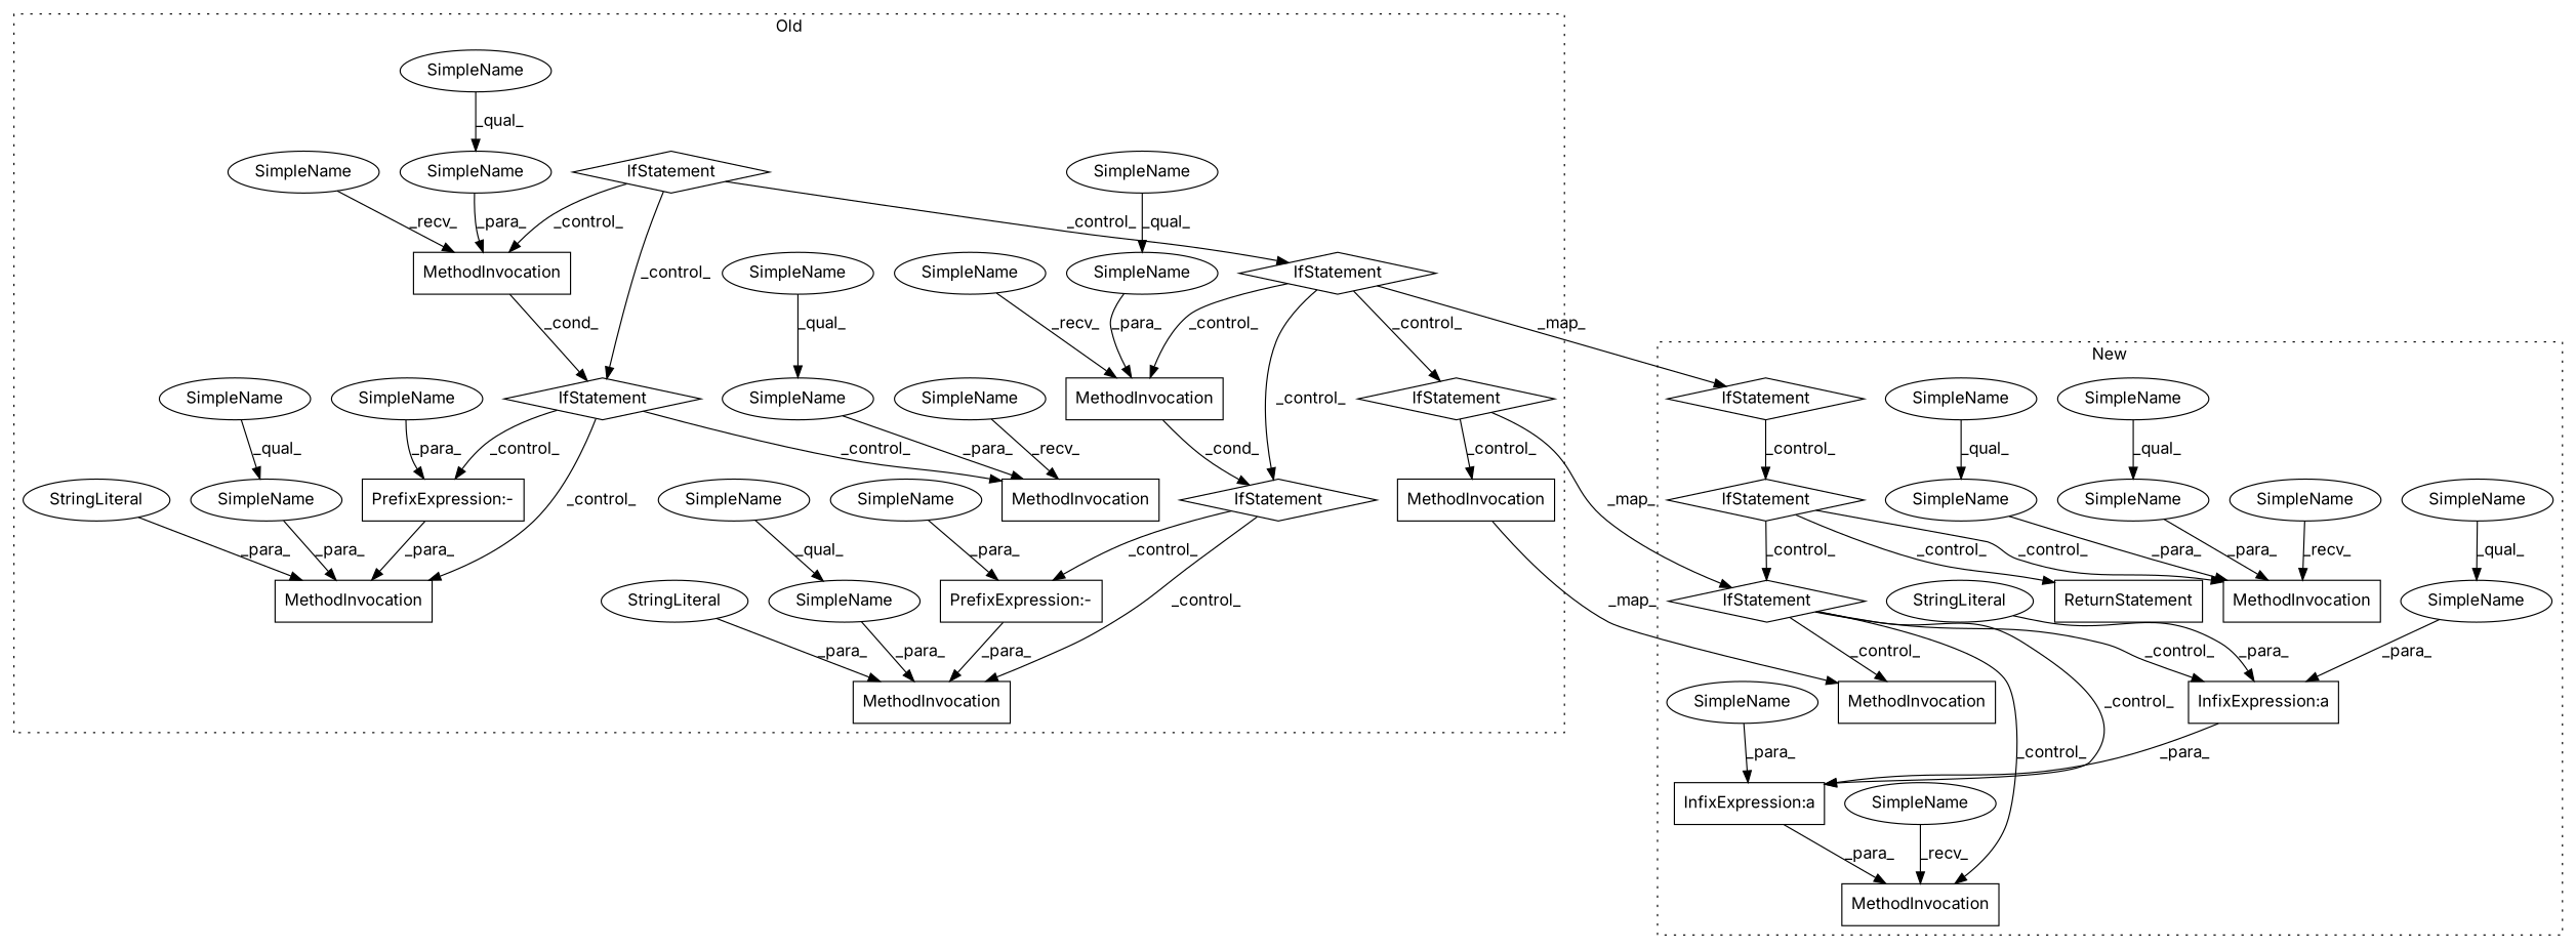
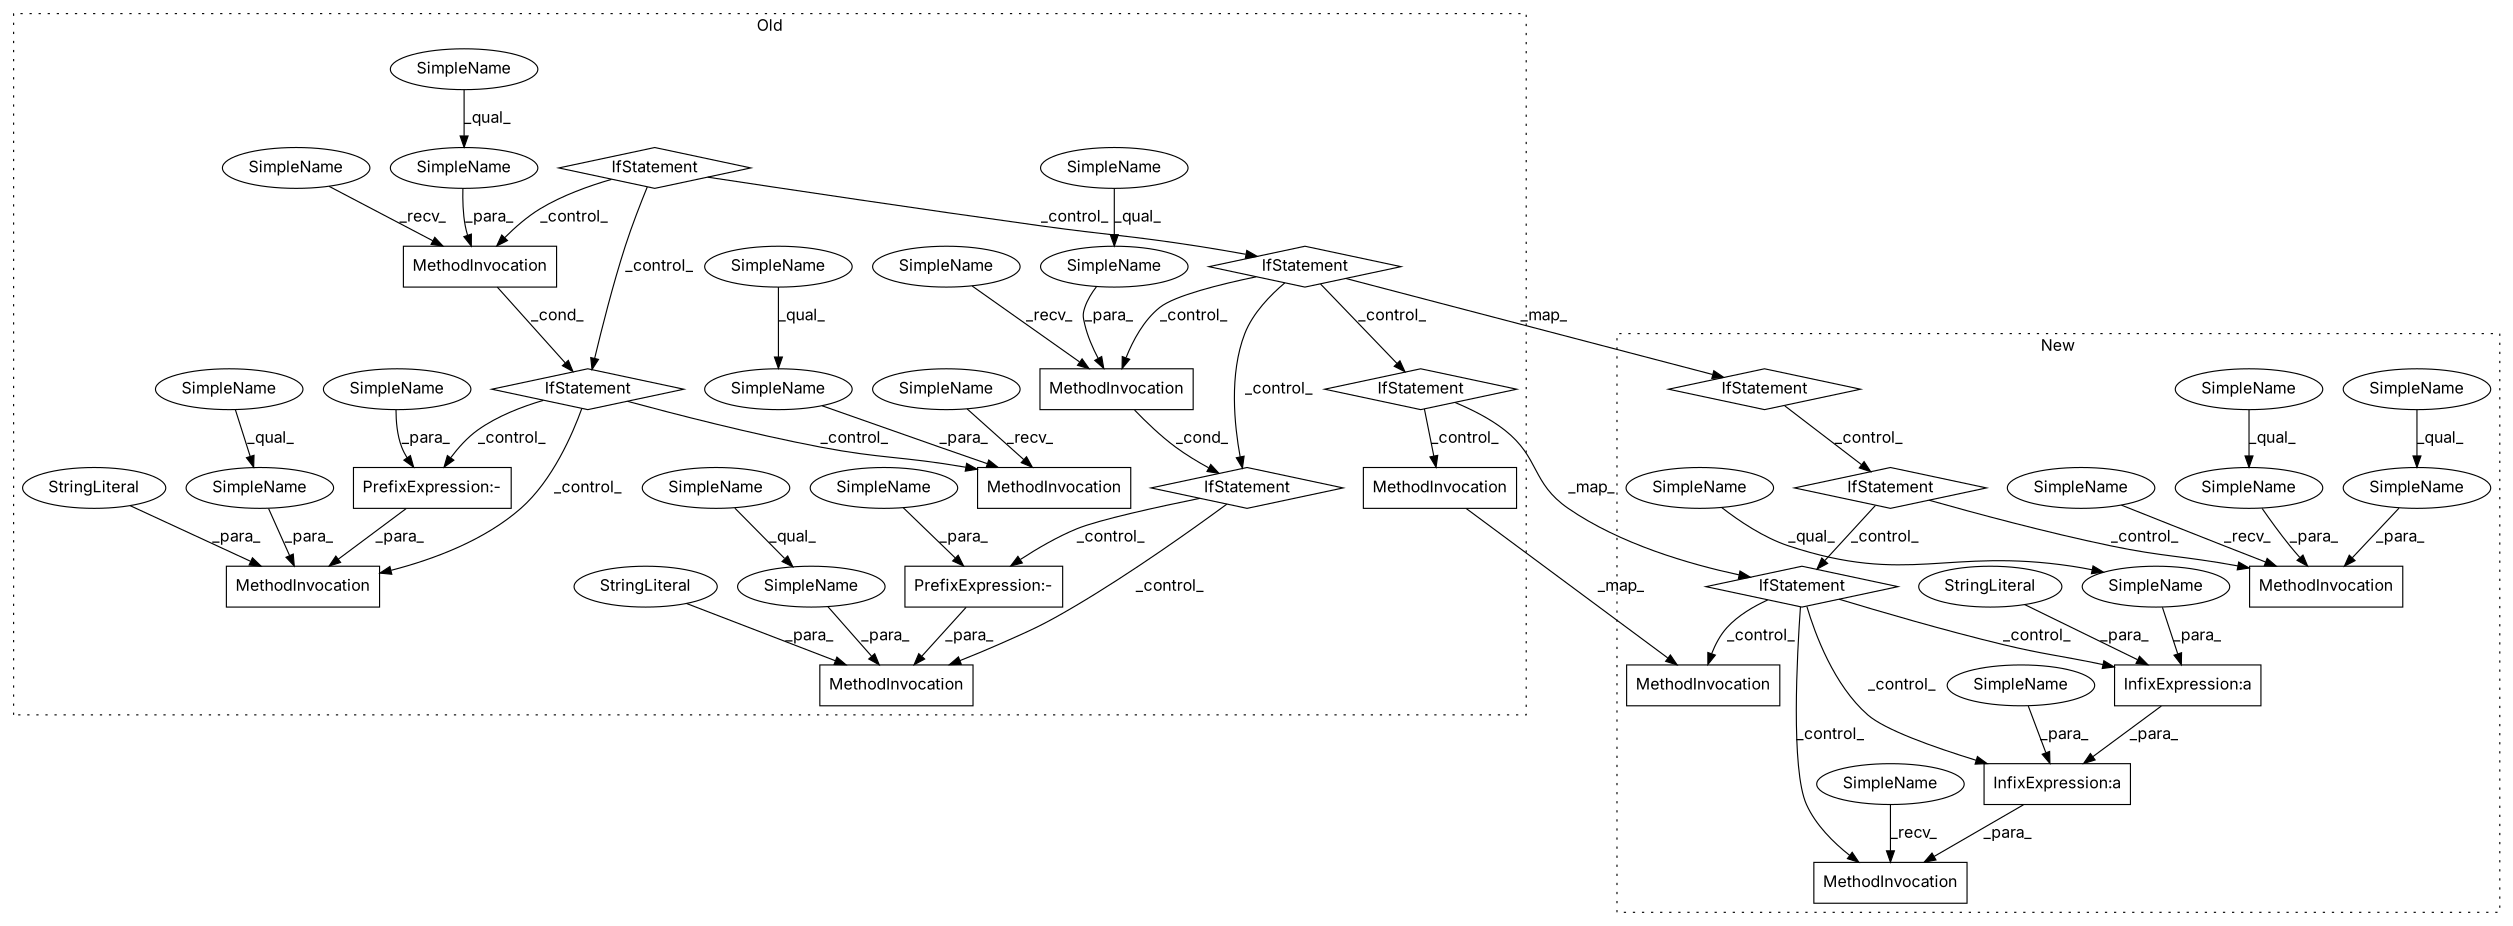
  digraph {
    fontname=Inter
    node [a=42 l=6 s=57152 shape=ellipse fontname=Inter]
    edge [fontname=Inter]
    n1 [a=25 l="9,47" label=IfStatement s="57532,57598" shape=diamond]
    n2 [a=25 l="4,18" label=IfStatement s="57663,57751" shape=diamond]
    n3 [a=25 l="4,49" label=IfStatement s="56973,57036" shape=diamond]
    n4 [a=25 l="4,18" label=IfStatement s="57103,57193" shape=diamond]
    n5 [a=25 l="9,47" label=IfStatement s="58086,58152" shape=diamond]
    n6 [a=32 l="30,1" label=MethodInvocation s="57415,57485" shape=box]
    n7 [a=32 l="31,1" label=MethodInvocation s="57121,57192" shape=box]
    n8 [a=32 l="25,1" label=MethodInvocation s="57791,57877" shape=box]
    n9 [a=32 l=22 label=MethodInvocation s=58294 shape=box]
    n10 [a=32 l="25,1" label=MethodInvocation s="57233,57321" shape=box]
    n11 [a=32 l="31,1" label=MethodInvocation s="57681,57750" shape=box]
    n12 [label=SimpleName]
    n13 [l=0 label=SimpleName s=-1]
    n14 [l=53 label=SimpleName s=57258]
    n15 [l=40 label=SimpleName s=57445]
    n16 [label=SimpleName s=57712]
    n17 [label=SimpleName s=57445]
    n18 [l=40 label=SimpleName]
    n19 [l=13 label=SimpleName s=57401]
    n20 [label=SimpleName s=57258]
    n21 [l=13 label=SimpleName s=57107]
    n22 [l=0 label=SimpleName s=-1]
    n23 [l=51 label=SimpleName s=57816]
    n24 [label=SimpleName s=57816]
    n25 [l=38 label=SimpleName s=57712]
    n26 [l=13 label=SimpleName s=57667]
    n27 [a=45 l=4 label=StringLiteral s=57873]
    n28 [a=45 l=4 label=StringLiteral s=57317]
    n29 [a=38 l=-57314 label="PrefixExpression:-" s=57313 shape=box]
    n30 [a=38 l=-57870 label="PrefixExpression:-" s=57869 shape=box]
    n31 [a=25 l="4,47" label=IfStatement s="58796,58857" shape=diamond]
    n32 [a=25 l="9,47" label=IfStatement s="59395,59461" shape=diamond]
    n33 [a=25 l="9,48" label=IfStatement s="59057,59124" shape=diamond]
    n34 [a=32 l="18,1" label=MethodInvocation s="59204,59342" shape=box]
    n35 [a=32 l="4,1" label=MethodInvocation s="59653,59733" shape=box]
    n36 [a=32 l=22 label=MethodInvocation s=59603 shape=box]
-   n37 [a=41 l=7 label=ReturnStatement s=59361 shape=box]
    n38 [label=SimpleName s=59304]
    n39 [l=16 label=SimpleName s=59703]
    n40 [label=SimpleName s=59222]
    n41 [l=32 label=SimpleName s=59222]
    n42 [l=30 label=SimpleName s=59703]
    n43 [l=10 label=SimpleName s=59657]
    n44 [l=13 label=SimpleName s=59190]
    n45 [l=5 label=SimpleName s=59647]
    n46 [l=38 label=SimpleName s=59304]
    n47 [a=45 l=30 label=StringLiteral s=59670]
    n48 [a=27 l=3 label="InfixExpression:a" s=59700 shape=box]
    n49 [a=27 l=-10 label="InfixExpression:a" s=59667 shape=box]
    subgraph cluster_1 {
      label=Old
      style=dotted
      n1
      n2
      n3
      n4
      n5
      n6
      n7
      n8
      n9
      n10
      n11
      n12
      n13
      n14
      n15
      n16
      n17
      n18
      n19
      n20
      n21
      n22
      n23
      n24
      n25
      n26
      n27
      n28
      n29
      n30
    }
    subgraph cluster_2 {
      label=New
      style=dotted
      n31
      n32
      n33
      n34
      n35
      n36
-     n37
      n38
      n39
      n40
      n41
      n42
      n43
      n44
      n45
      n46
      n47
      n48
      n49
    }
    n1 -> n2 [label=_control_]
    n1 -> n5 [label=_control_]
    n1 -> n11 [label=_control_]
    n1 -> n31 [label=_map_]
    n2 -> n8 [label=_control_]
    n2 -> n30 [label=_control_]
    n3 -> n1 [label=_control_]
    n3 -> n4 [label=_control_]
    n3 -> n7 [label=_control_]
    n4 -> n6 [label=_control_]
    n4 -> n10 [label=_control_]
    n4 -> n29 [label=_control_]
    n5 -> n9 [label=_control_]
    n5 -> n32 [label=_map_]
    n7 -> n4 [label=_cond_]
    n9 -> n36 [label=_map_]
    n11 -> n2 [label=_cond_]
    n12 -> n18 [label=_qual_]
    n13 -> n30 [label=_para_]
    n14 -> n10 [label=_para_]
    n15 -> n6 [label=_para_]
    n16 -> n25 [label=_qual_]
    n17 -> n15 [label=_qual_]
    n18 -> n7 [label=_para_]
    n19 -> n6 [label=_recv_]
    n20 -> n14 [label=_qual_]
    n21 -> n7 [label=_recv_]
    n22 -> n29 [label=_para_]
    n23 -> n8 [label=_para_]
    n24 -> n23 [label=_qual_]
    n25 -> n11 [label=_para_]
    n26 -> n11 [label=_recv_]
    n27 -> n8 [label=_para_]
    n28 -> n10 [label=_para_]
    n29 -> n10 [label=_para_]
    n30 -> n8 [label=_para_]
    n31 -> n33 [label=_control_]
    n32 -> n35 [label=_control_]
    n32 -> n36 [label=_control_]
    n32 -> n48 [label=_control_]
    n32 -> n49 [label=_control_]
    n33 -> n32 [label=_control_]
    n33 -> n34 [label=_control_]
-   n33 -> n37 [label=_control_]
    n38 -> n46 [label=_qual_]
    n39 -> n42 [label=_qual_]
    n40 -> n41 [label=_qual_]
    n41 -> n34 [label=_para_]
    n42 -> n48 [label=_para_]
    n43 -> n49 [label=_para_]
    n44 -> n34 [label=_recv_]
    n45 -> n35 [label=_recv_]
    n46 -> n34 [label=_para_]
    n47 -> n48 [label=_para_]
    n48 -> n49 [label=_para_]
    n49 -> n35 [label=_para_]
  }
